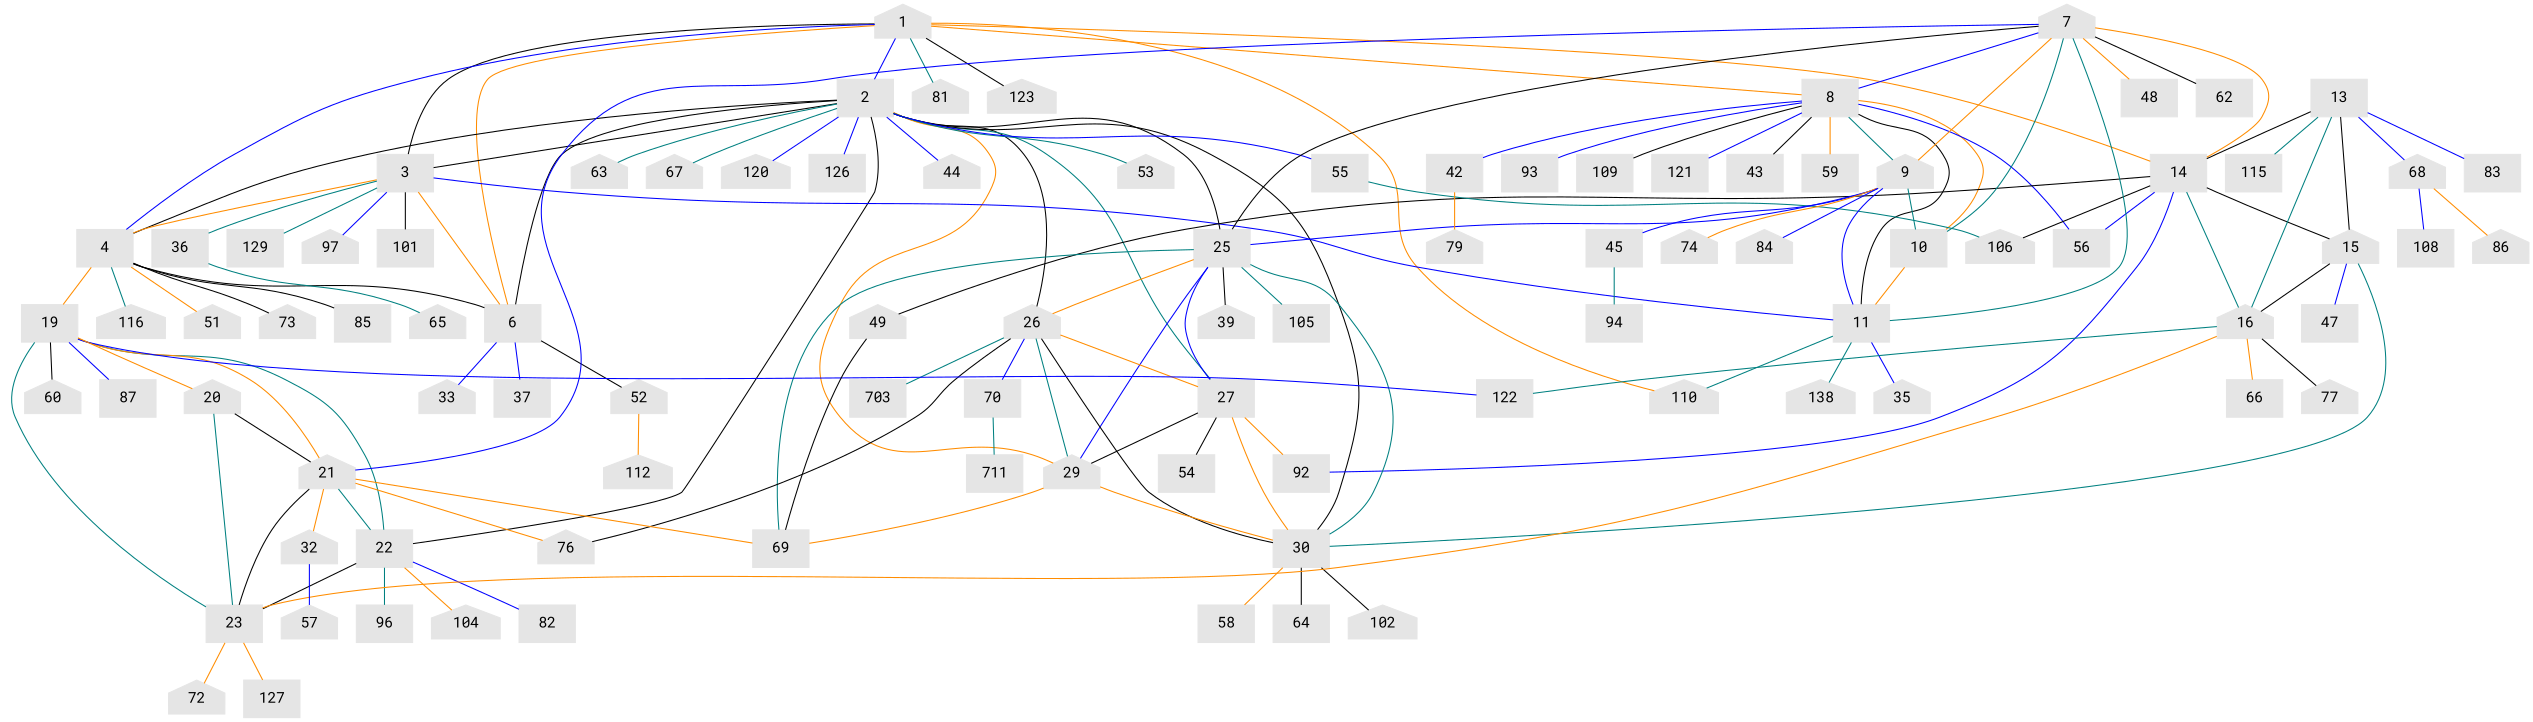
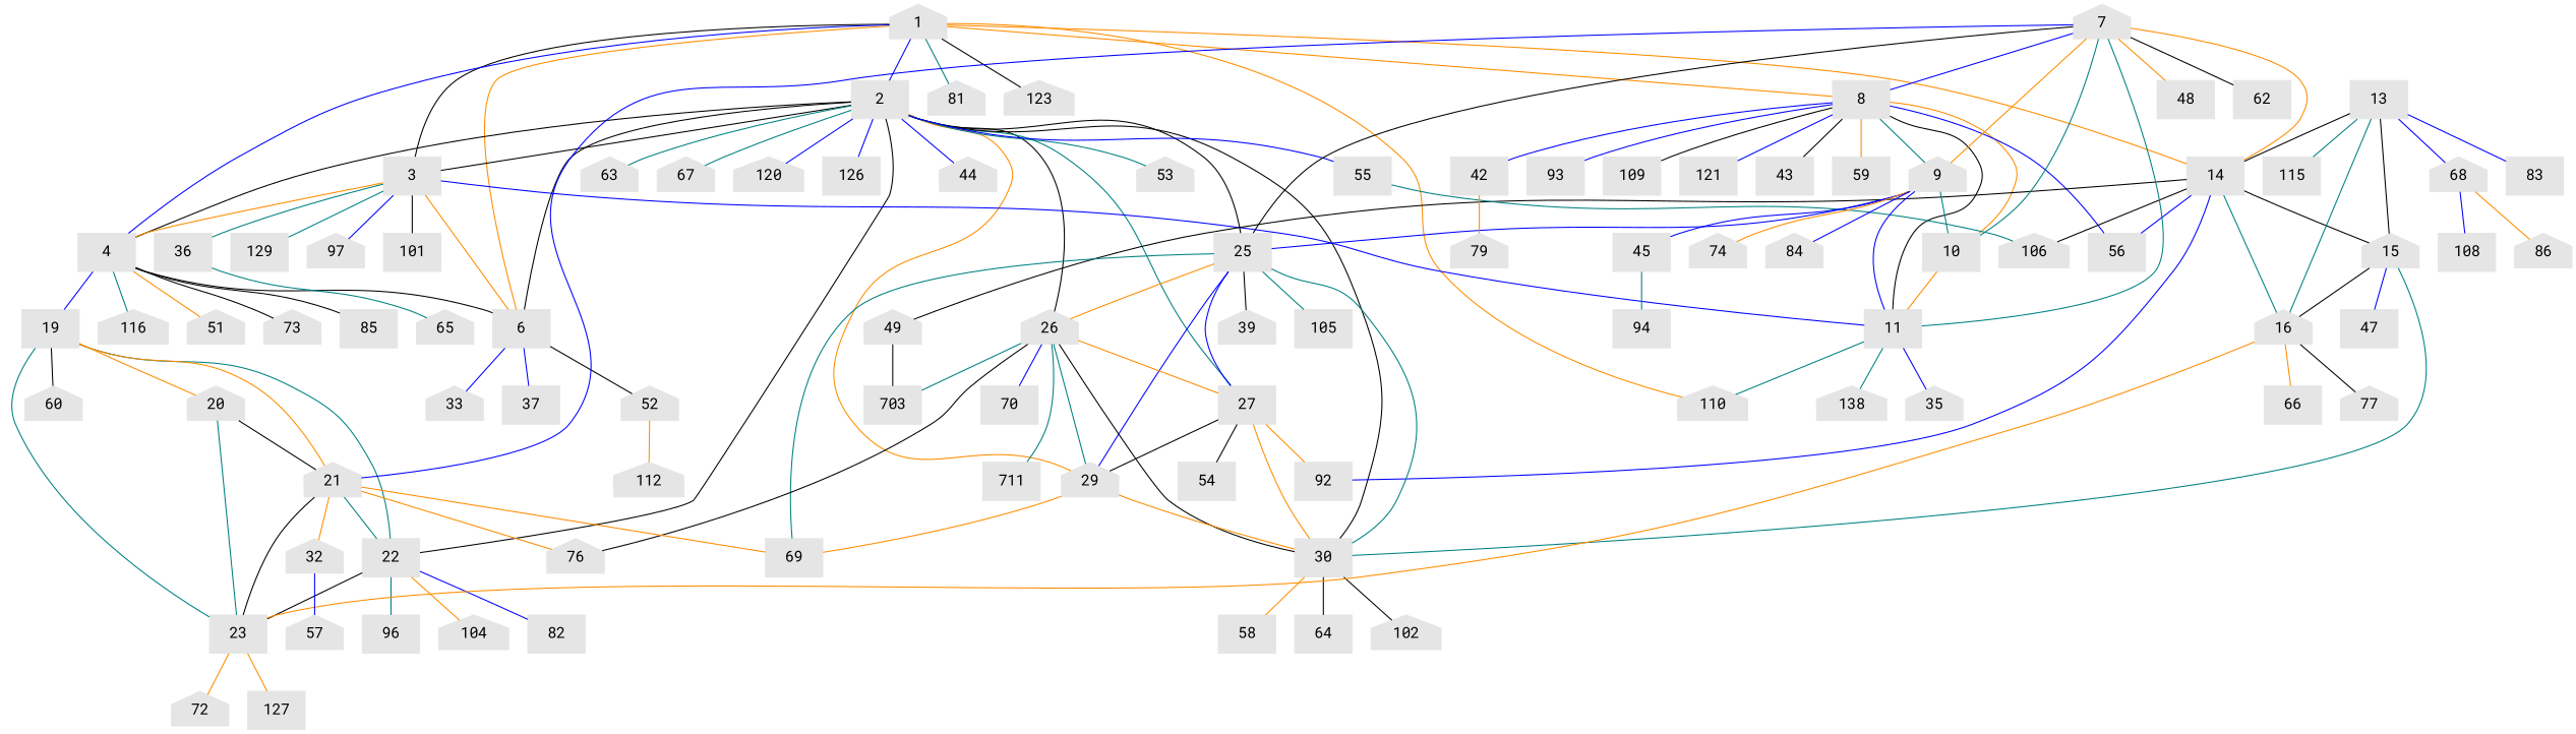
  graph {
    fontname="Roboto Mono"
    node [color=gray90 fontname="Roboto Mono" shape=box style=filled]
    edge [color=black fontname="Roboto Mono"]
    1 [shape=house super="+34"]
    2 [super="+28"]
    3 [super="+5"]
    4 [super="+80"]
    6
    8 [super="+50"]
    14 [super="+18"]
    81 [shape=house]
    110 [shape=house]
    123 [shape=house]
    22 [super="+24"]
    25 [super="+128"]
    26 [shape=house super="+38"]
    27
    29 [shape=house]
    30 [super="+99"]
    44 [shape=house]
    53 [shape=house]
    55
    63 [shape=house]
    67 [shape=house super="+98"]
    120 [shape=house]
    126
    11 [super="+12"]
    36
    97 [shape=house]
    101
    129
    19 [super="+89"]
    51 [shape=house]
    73 [shape=house]
    85
    116 [shape=house]
    33 [shape=house]
    37
    52 [shape=house super="+88"]
    9 [shape=house super="+71"]
    10
    42
    43
    56
    59
    93
    109 [super="+117"]
    121
    15 [shape=house super="+113"]
    16 [shape=house super="+17"]
    49 [shape=house super="+124"]
    92 [super="+100"]
    106 [shape=house]
    23 [super="+107"]
    82
    96
    104 [shape=house]
    69 [super="+90"]
    39 [shape=house super="+46"]
    105
    76 [shape=house]
    70
    n60 [label=703]
    n61 [label=711]
    54
    58
    64
    102 [shape=house]
    35 [shape=house]
    n67 [label=138 shape=house]
    65 [shape=house]
    21 [shape=house super="+118"]
-   122
    20 [shape=house]
    60 [shape=house]
-   87
    112 [shape=house]
    7 [shape=house super="+61"]
    48
    62
    45
    74 [shape=house]
    84 [shape=house]
    32 [shape=house super="+91"]
    79 [shape=house]
    94
    13 [super="+40"]
    68 [shape=house super="+95"]
    83
    115
    47
    66
    77 [shape=house]
    86 [shape=house]
    108
    72 [shape=house]
    127
    57 [shape=house]
    1 -- 2 [color=blue]
    1 -- 3 [weight=2]
    1 -- 4 [color=blue]
    1 -- 6 [color=darkorange]
    1 -- 8 [color=darkorange]
    1 -- 14 [color=darkorange]
    1 -- 81 [color=teal]
    1 -- 110 [color=darkorange]
    1 -- 123
    2 -- 3 [weight=2]
    2 -- 4
    2 -- 6
    2 -- 22
    2 -- 25
    2 -- 26
    2 -- 27 [color=teal]
    2 -- 29 [color=darkorange]
    2 -- 30
    2 -- 44 [color=blue]
    2 -- 53 [color=teal]
    2 -- 55 [color=blue]
    2 -- 63 [color=teal]
    2 -- 67 [color=teal]
    2 -- 120 [color=blue]
    2 -- 126 [color=blue]
    3 -- 4 [color=darkorange weight=2]
    3 -- 6 [color=darkorange weight=2]
    3 -- 11 [color=blue]
    3 -- 36 [color=teal]
    3 -- 97 [color=blue]
    3 -- 101
    3 -- 129 [color=teal]
    4 -- 6
-   4 -- 19 [color=darkorange]
+   4 -- 19 [color=blue]
    4 -- 51 [color=darkorange]
    4 -- 73
    4 -- 85
    4 -- 116 [color=teal]
    6 -- 33 [color=blue]
    6 -- 37 [color=blue]
    6 -- 52
    8 -- 11 [weight=2]
    8 -- 9 [color=teal]
    8 -- 10 [color=darkorange]
    8 -- 42 [color=blue]
    8 -- 43
    8 -- 56 [color=blue]
    8 -- 59 [color=darkorange]
    8 -- 93 [color=blue]
    8 -- 109
    8 -- 121 [color=blue]
    14 -- 56 [color=blue]
    14 -- 15 [weight=2]
    14 -- 16 [color=teal weight=4]
    14 -- 49
    14 -- 92 [color=blue]
    14 -- 106
    22 -- 23 [weight=2]
    22 -- 82 [color=blue]
    22 -- 96 [color=teal]
    22 -- 104 [color=darkorange]
    25 -- 26 [color=darkorange]
    25 -- 27 [color=blue]
    25 -- 29 [color=blue]
    25 -- 30 [color=teal]
    25 -- 69 [color=teal]
    25 -- 39
    25 -- 105 [color=teal]
    26 -- 27 [color=darkorange]
    26 -- 29 [color=teal]
    26 -- 30
    26 -- 76
    26 -- 70 [color=blue]
    26 -- n60 [color=teal]
-   70 -- n61 [color=teal]
+   26 -- n61 [color=teal]
    27 -- 29
    27 -- 30 [color=darkorange]
    27 -- 92 [color=darkorange]
    27 -- 54
    29 -- 30 [color=darkorange]
    29 -- 69 [color=darkorange]
    30 -- 58 [color=darkorange]
    30 -- 64
    30 -- 102
    55 -- 106 [color=teal]
    11 -- 110 [color=teal]
    11 -- 35 [color=blue]
    11 -- n67 [color=teal]
    36 -- 65 [color=teal]
    19 -- 22 [color=teal weight=2]
    19 -- 23 [color=teal]
    19 -- 21 [color=darkorange]
-   19 -- 122 [color=blue]
    19 -- 20 [color=darkorange]
    19 -- 60
-   19 -- 87 [color=blue]
    52 -- 112 [color=darkorange]
    9 -- 25 [color=blue]
    9 -- 11 [color=blue weight=2]
    9 -- 10 [color=teal]
    9 -- 45 [color=blue]
    9 -- 74 [color=darkorange]
    9 -- 84 [color=blue]
    10 -- 11 [color=darkorange weight=2]
    42 -- 79 [color=darkorange]
    15 -- 30 [color=teal]
    15 -- 16 [weight=2]
    15 -- 47 [color=blue]
    16 -- 23 [color=darkorange]
-   16 -- 122 [color=teal]
    16 -- 66 [color=darkorange]
    16 -- 77
-   49 -- 69
+   49 -- n60
    23 -- 72 [color=darkorange]
    23 -- 127 [color=darkorange]
    21 -- 22 [color=teal weight=2]
    21 -- 23
    21 -- 69 [color=darkorange]
    21 -- 76 [color=darkorange]
    21 -- 32 [color=darkorange]
    20 -- 23 [color=teal]
    20 -- 21
    7 -- 8 [color=blue]
    7 -- 14 [color=darkorange]
    7 -- 25
    7 -- 11 [color=teal weight=2]
    7 -- 9 [color=darkorange]
    7 -- 10 [color=teal]
    7 -- 21 [color=blue]
    7 -- 48 [color=darkorange]
    7 -- 62
    45 -- 94 [color=teal]
    32 -- 57 [color=blue]
    13 -- 14 [weight=2]
    13 -- 15
    13 -- 16 [color=teal weight=2]
    13 -- 68 [color=blue]
    13 -- 83 [color=blue]
    13 -- 115 [color=teal]
    68 -- 86 [color=darkorange]
    68 -- 108 [color=blue]
  }
